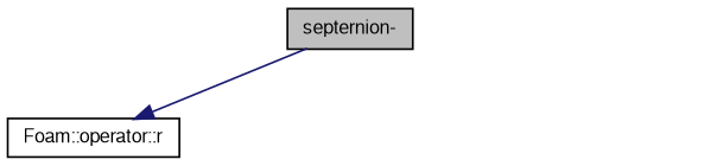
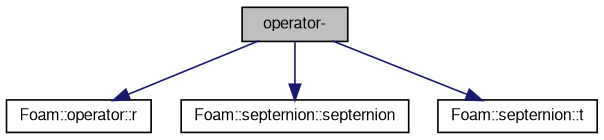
  digraph {
    rankdir=TB
    node [color=black fontname=FreeSans fontsize=10 shape=record]
    edge [color=midnightblue fontname=FreeSans fontsize=10 labelfontname=FreeSans labelfontsize=10 style=solid]
-   n1 [fillcolor=grey75 fontcolor=black height=0.2 label="septernion-" style=filled width=0.4]
+   n1 [fillcolor=grey75 fontcolor=black height=0.2 label="operator-" style=filled width=0.4]
    n2 [height=0.2 label="Foam::operator::r" width=0.4]
+   n3 [height=0.2 label="Foam::septernion::septernion" width=0.4]
+   n4 [height=0.2 label="Foam::septernion::t" width=0.4]
    n1 -> n2
+   n1 -> n3
+   n1 -> n4
  }
